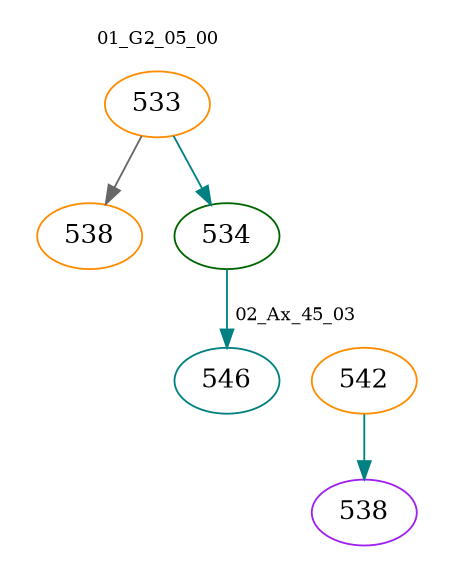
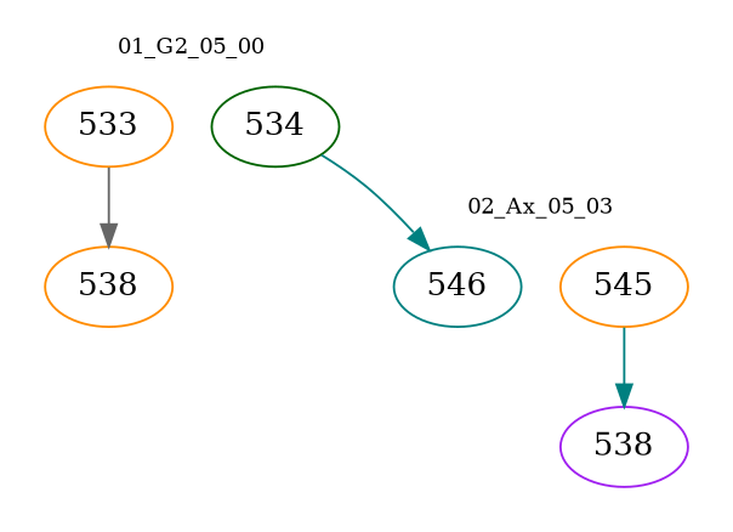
  digraph {
    node [color=darkorange]
    edge [color=teal]
-   n1 [label=542]
+   n1 [label=545]
    n2 [color=purple label=538]
    n3 [color=teal label=546]
    n4 [label=533]
    n5 [label=538]
    n6 [color=darkgreen label=534]
    subgraph cluster_1 {
      color=white
      fontsize=10
-     label="02_Ax_45_03"
+     label="02_Ax_05_03"
      n1
      n2
      n3
    }
    subgraph cluster_2 {
      color=white
      fontsize=10
      label="01_G2_05_00"
      n4
      n5
      n6
    }
    n1 -> n2
    n4 -> n5 [color=gray40]
-   n4 -> n6
    n6 -> n3
  }
